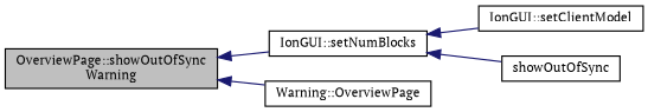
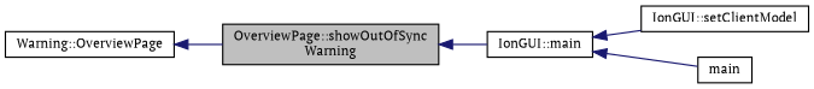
  digraph {
    fontname="PT Serif"
    rankdir=LR
    node [color=black fillcolor=white fontname="PT Serif" fontsize=10 shape=record style=filled]
    edge [color=midnightblue dir=back fontname="PT Serif" fontsize=10 labelfontname=Helvetica labelfontsize=10 style=solid]
    n1 [fillcolor=grey75 fontcolor=black height=0.2 label="OverviewPage::showOutOfSync\lWarning" width=0.4]
-   n2 [height=0.2 label="IonGUI::setNumBlocks" width=0.4]
+   n2 [height=0.2 label="IonGUI::main" width=0.4]
    n3 [height=0.2 label="Warning::OverviewPage" width=0.4]
    n4 [height=0.2 label="IonGUI::setClientModel" width=0.4]
-   n5 [height=0.2 label=showOutOfSync width=0.4]
+   n5 [height=0.2 label=main width=0.4]
    n1 -> n2
-   n1 -> n3
+   n3 -> n1
    n2 -> n4
    n2 -> n5
  }
